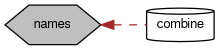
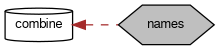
  digraph {
    rankdir=LR
    node [color=black fontname=FreeSans fontsize=10]
    n1 [fillcolor=grey75 fontcolor=black height=0.2 label=names shape=hexagon style=filled width=0.4]
    n2 [height=0.2 label=combine shape=cylinder width=0.4]
-   n1 -> n2 [color=brown dir=back fontname=FreeSans fontsize=10 labelfontname=FreeSans labelfontsize=10 style=dashed]
+   n2 -> n1 [color=brown dir=back fontname=FreeSans fontsize=10 labelfontname=FreeSans labelfontsize=10 style=dashed]
  }
